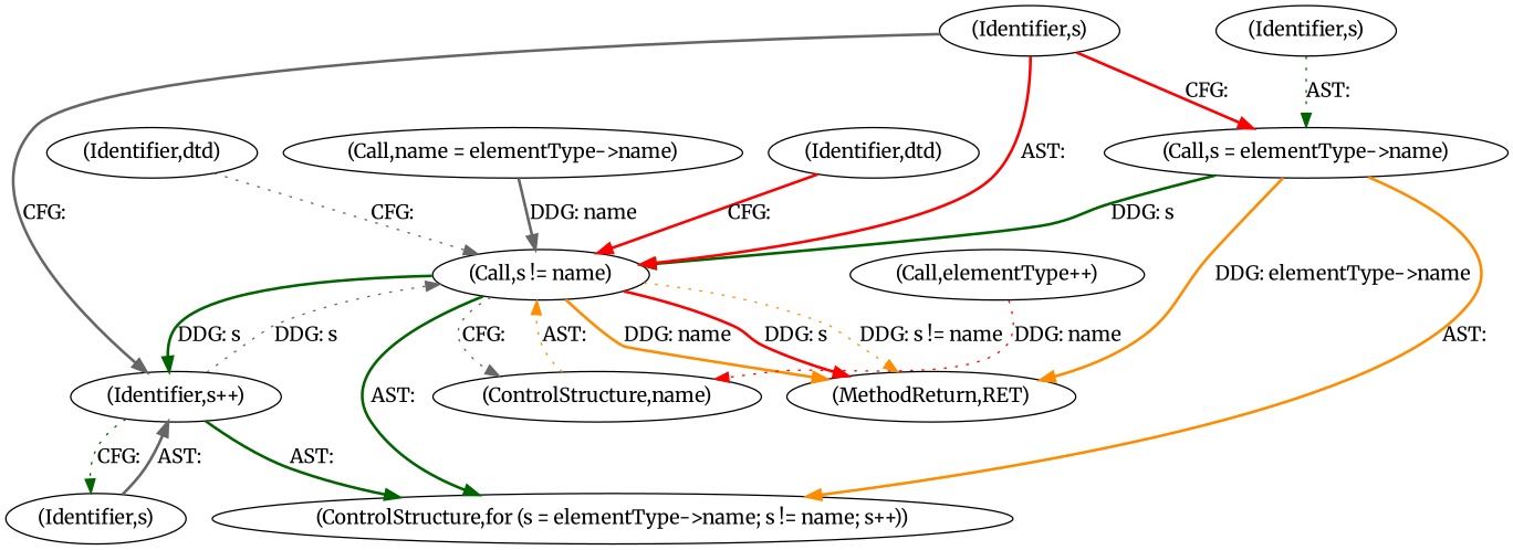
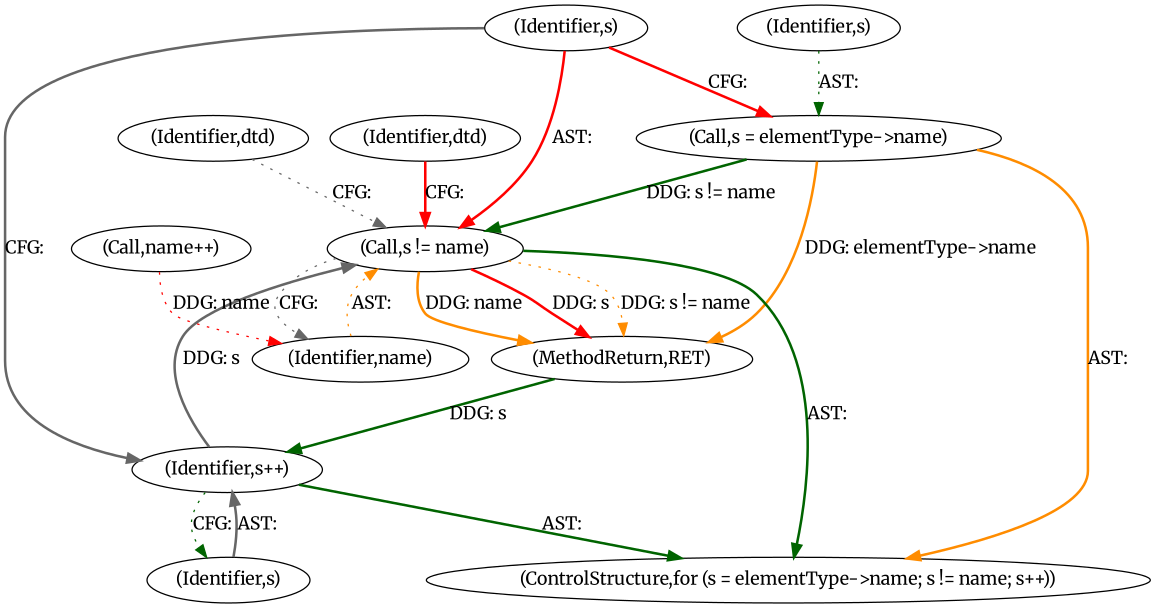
  digraph {
    fontname=Merriweather
    node [fontname=Merriweather]
    edge [color=darkgreen fontname=Merriweather style=bold]
    n1 [label="(Call,s = elementType->name)"]
    n2 [label="(Call,s != name)"]
    n3 [label="(ControlStructure,for (s = elementType->name; s != name; s++))"]
    n4 [label="(MethodReturn,RET)"]
    n5 [label="(Identifier,s++)"]
-   n6 [label="(ControlStructure,name)"]
+   n6 [label="(Identifier,name)"]
    n7 [label="(Identifier,s)"]
    n8 [label="(Identifier,s)"]
    n9 [label="(Identifier,dtd)"]
-   n10 [label="(Call,name = elementType->name)"]
-   n11 [label="(Call,elementType++)"]
+   n11 [label="(Call,name++)"]
    n12 [label="(Identifier,dtd)"]
    n13 [label="(Identifier,s)"]
-   n1 -> n2 [label="DDG: s"]
+   n1 -> n2 [label="DDG: s != name"]
    n1 -> n3 [color=darkorange label="AST: "]
    n1 -> n4 [color=darkorange label="DDG: elementType->name"]
    n2 -> n3 [label="AST: "]
    n2 -> n4 [color=darkorange label="DDG: name"]
    n2 -> n4 [color=red label="DDG: s"]
    n2 -> n4 [color=darkorange label="DDG: s != name" style=dotted]
-   n2 -> n5 [label="DDG: s"]
+   n4 -> n5 [label="DDG: s"]
    n2 -> n6 [color=gray40 label="CFG: " style=dotted]
-   n5 -> n2 [color=gray40 label="DDG: s" style=dotted]
+   n5 -> n2 [color=gray40 label="DDG: s"]
    n5 -> n3 [label="AST: "]
    n5 -> n7 [label="CFG: " style=dotted]
    n6 -> n2 [color=darkorange label="AST: " style=dotted]
    n7 -> n5 [color=gray40 label="AST: "]
    n8 -> n1 [label="AST: " style=dotted]
    n9 -> n2 [color=gray40 label="CFG: " style=dotted]
-   n10 -> n2 [color=gray40 label="DDG: name"]
    n11 -> n6 [color=red label="DDG: name" style=dotted]
    n12 -> n2 [color=red label="CFG: "]
    n13 -> n1 [color=red label="CFG: "]
    n13 -> n2 [color=red label="AST: "]
    n13 -> n5 [color=gray40 label="CFG: "]
  }
